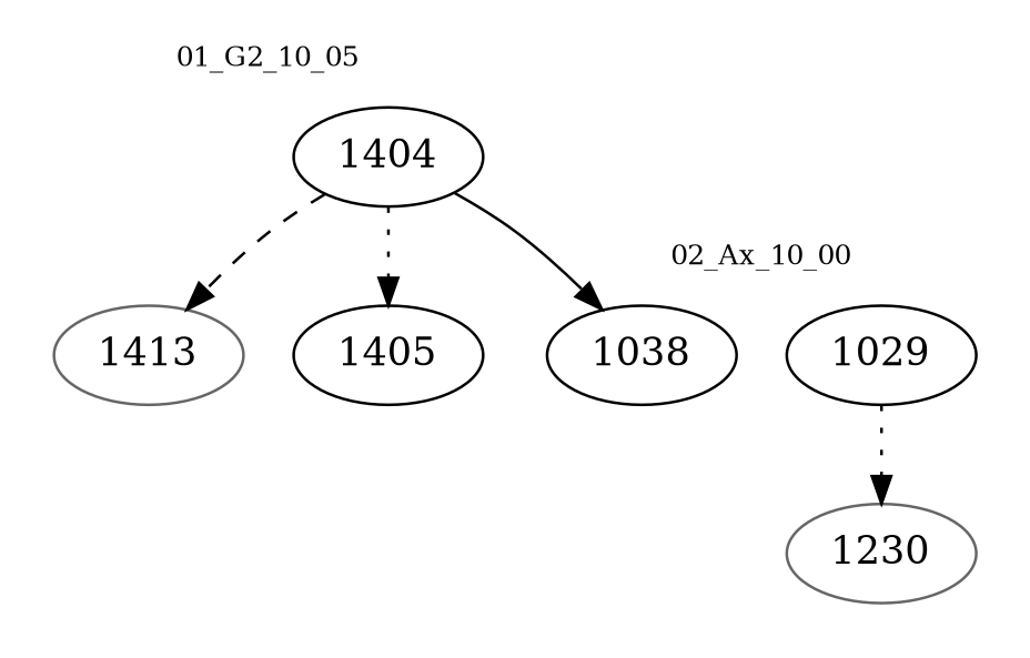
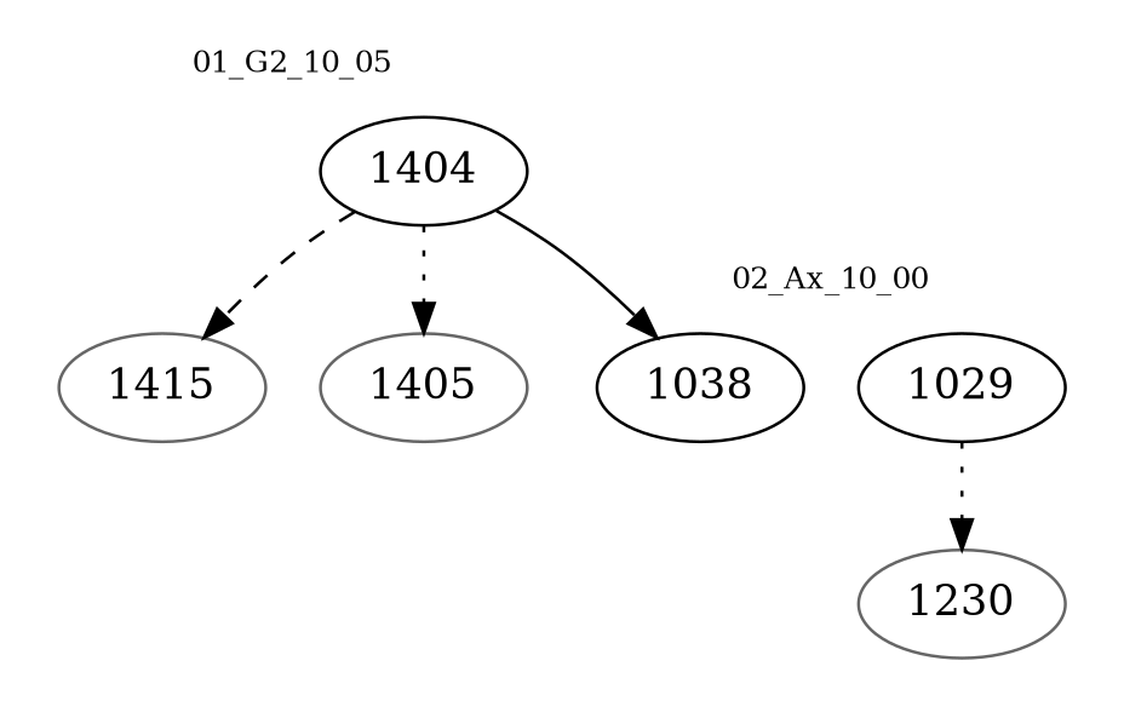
  digraph {
    node [color=black]
    edge [color=black style=dotted]
    n1 [label=1029]
    n2 [label=1038]
    n3 [color=gray40 label=1230]
    n4 [label=1404]
-   n5 [color=gray40 label=1413]
-   n6 [label=1405]
+   n5 [color=gray40 label=1415]
+   n6 [color=gray40 label=1405]
    subgraph cluster_1 {
      color=white
      fontsize=10
      label="02_Ax_10_00"
      n1
      n2
      n3
    }
    subgraph cluster_2 {
      color=white
      fontsize=10
      label="01_G2_10_05"
      n4
      n5
      n6
    }
    n1 -> n3
    n4 -> n2 [style=solid]
    n4 -> n5 [style=dashed]
    n4 -> n6
  }
